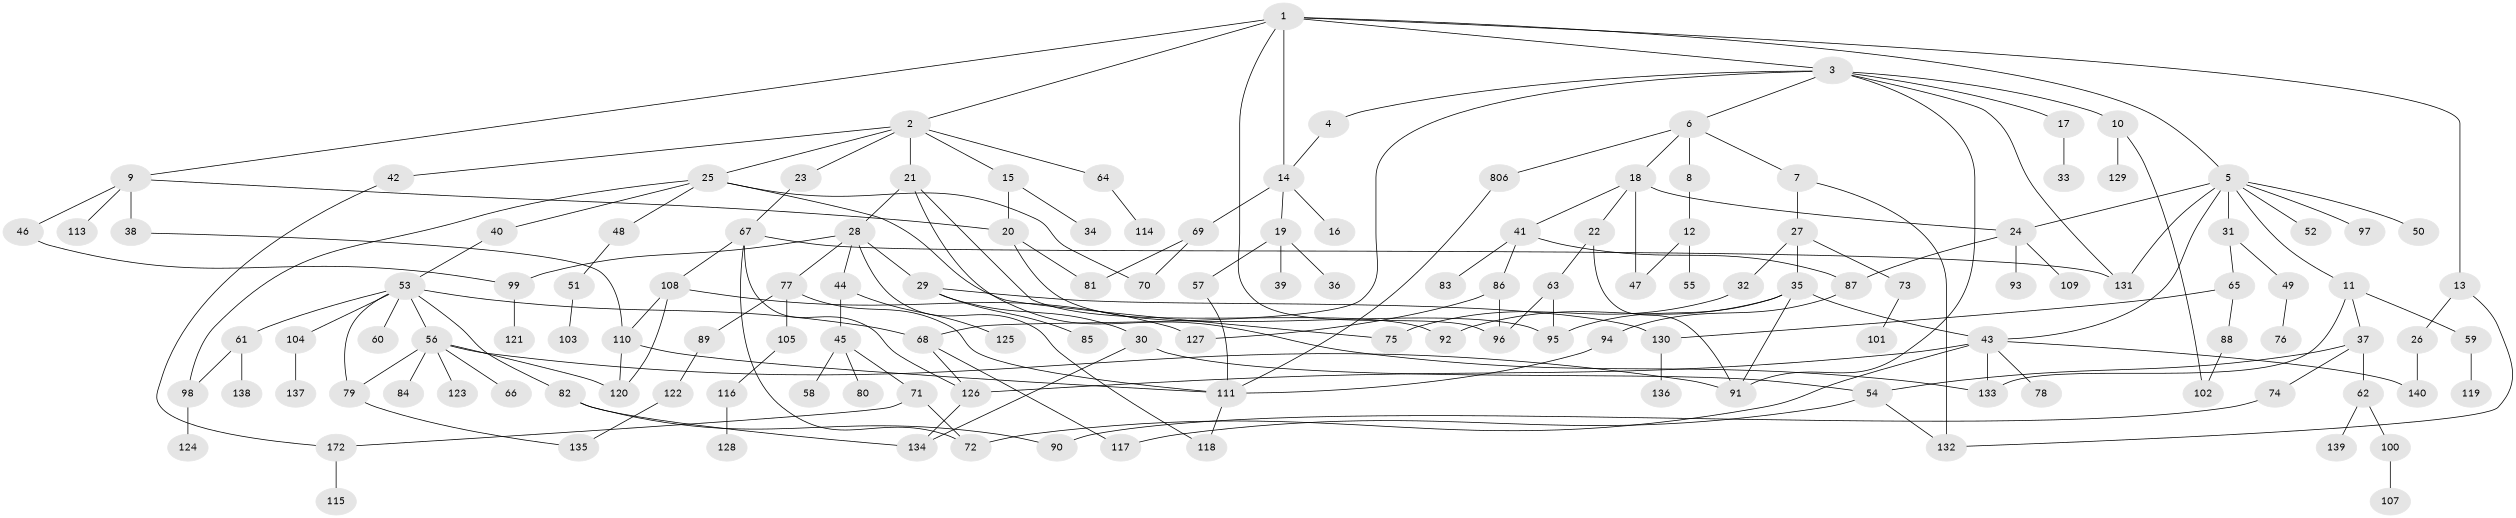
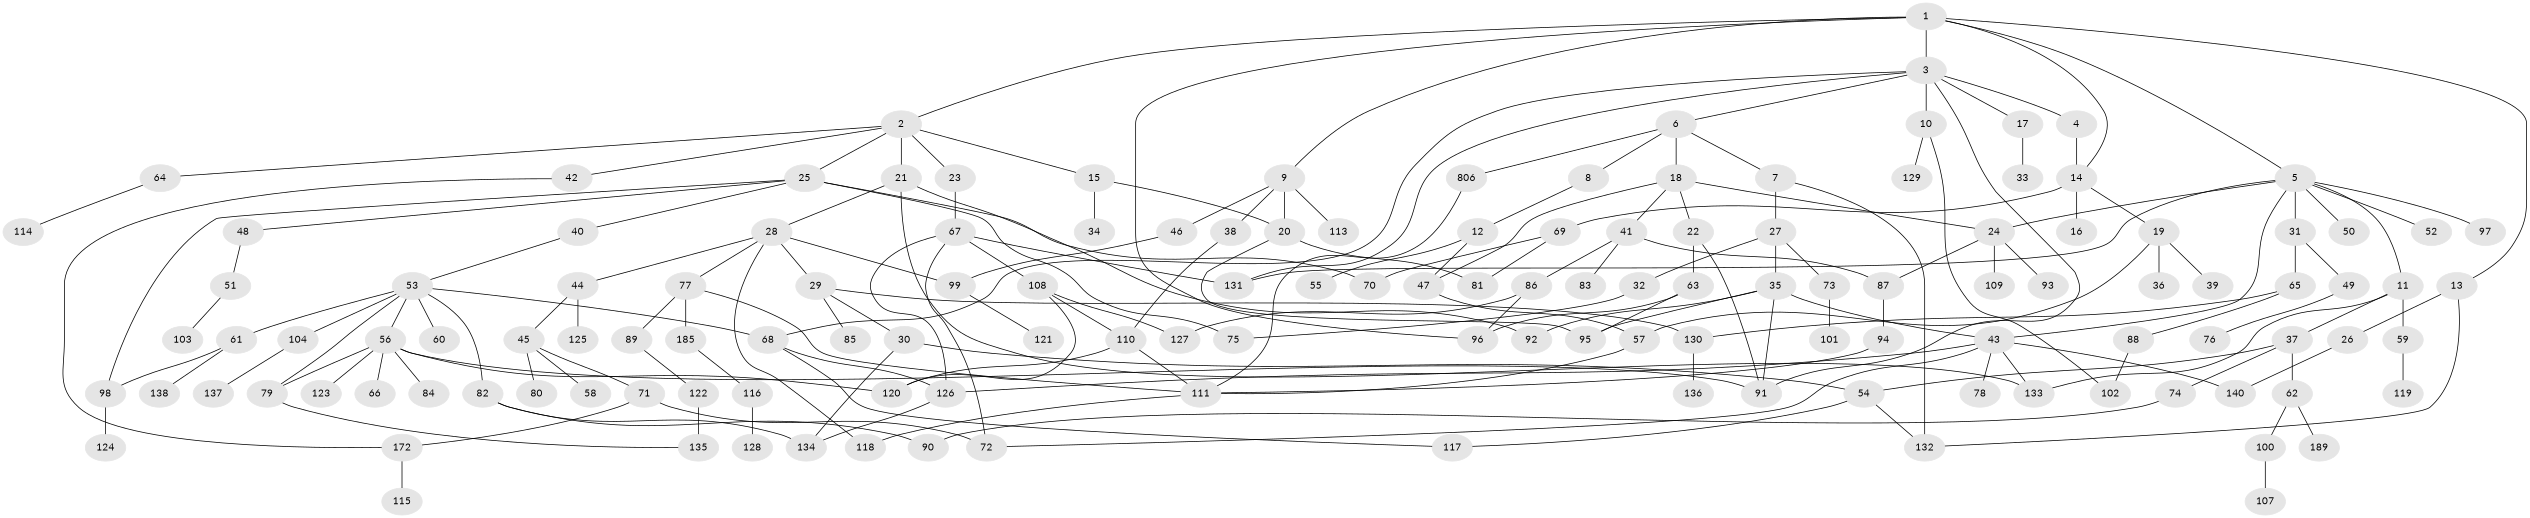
  graph {
    fontname=Lato
    node [color=gray90 fontname=Lato style=filled]
    edge [fontname=Lato]
    1
    2
    3
    5
    9
    13
    14
    96
    15
    21
    23
    25
    42
    64
    4
    6
    10
    17
    68
    91
    131
    11
    24
    31
    43
    50
    52
    97
    20
    38
    46
    113
    132
    26
    16
    19
    69
    34
    133
    28
    92
    67
    40
    48
    70
    75
    98
    n48 [label=172]
    114
    7
    8
    18
    n53 [label=806]
    102
    129
    33
    126
    117
    37
    59
    87
    93
    109
    49
    65
    140
    72
    78
    27
    12
    47
    22
    41
    111
    32
    35
    73
    55
    81
    95
    110
    99
    54
    62
    74
    119
    57
    36
    39
    63
    83
    86
    29
    44
    77
    118
    108
    94
    53
    51
    124
    101
    30
    85
    130
    45
    125
    89
-   105
+   105 [label=185]
    121
    134
    136
    76
    88
    100
-   139
+   139 [label=189]
    90
    120
    56
    60
    61
    79
    82
    104
    127
    115
    58
    71
    80
    103
    66
    84
    123
    138
    135
    137
    107
    122
    116
    128
    1 -- 2
    1 -- 3
    1 -- 5
    1 -- 9
    1 -- 13
    1 -- 14
    1 -- 96
    2 -- 15
    2 -- 21
    2 -- 23
    2 -- 25
    2 -- 42
    2 -- 64
    3 -- 4
    3 -- 6
    3 -- 10
    3 -- 17
    3 -- 68
    3 -- 91
    3 -- 131
    5 -- 131
    5 -- 11
    5 -- 24
    5 -- 31
    5 -- 43
    5 -- 50
    5 -- 52
    5 -- 97
    9 -- 20
    9 -- 38
    9 -- 46
    9 -- 113
    13 -- 132
    13 -- 26
    14 -- 16
    14 -- 19
    14 -- 69
    15 -- 20
    15 -- 34
    21 -- 133
    21 -- 28
    21 -- 92
    23 -- 67
    25 -- 40
    25 -- 48
    25 -- 70
    25 -- 75
    25 -- 98
    42 -- n48
    64 -- 114
    4 -- 14
    6 -- 7
    6 -- 8
    6 -- 18
    6 -- n53
    10 -- 102
    10 -- 129
    17 -- 33
    68 -- 126
    68 -- 117
    11 -- 133
    11 -- 37
    11 -- 59
    24 -- 87
    24 -- 93
    24 -- 109
    31 -- 49
    31 -- 65
    43 -- 133
    43 -- 126
    43 -- 140
    43 -- 72
    43 -- 78
    20 -- 81
    20 -- 95
    38 -- 110
    46 -- 99
    26 -- 140
    19 -- 57
    19 -- 36
    19 -- 39
    69 -- 70
    69 -- 81
    28 -- 99
    28 -- 29
    28 -- 44
    28 -- 77
    28 -- 118
    67 -- 131
    67 -- 126
    67 -- 72
    67 -- 108
    40 -- 53
    48 -- 51
    98 -- 124
    n48 -- 115
    7 -- 132
    7 -- 27
    8 -- 12
    18 -- 24
    18 -- 47
    18 -- 22
    18 -- 41
    n53 -- 111
    126 -- 134
    37 -- 54
    37 -- 62
    37 -- 74
    59 -- 119
    87 -- 94
    49 -- 76
    65 -- 130
    65 -- 88
    27 -- 32
    27 -- 35
    27 -- 73
    12 -- 47
    12 -- 55
+   47 -- 57
    22 -- 91
    22 -- 63
    41 -- 87
    41 -- 83
    41 -- 86
    111 -- 118
    32 -- 75
    35 -- 91
    35 -- 43
    35 -- 92
    35 -- 95
    73 -- 101
    110 -- 111
    110 -- 120
    99 -- 121
    54 -- 132
    54 -- 117
    62 -- 100
    62 -- 139
    74 -- 90
    57 -- 111
    63 -- 96
    63 -- 95
    86 -- 96
    86 -- 127
    29 -- 30
    29 -- 85
    29 -- 130
    44 -- 45
    44 -- 125
    77 -- 111
    77 -- 89
    77 -- 105
    108 -- 110
    108 -- 120
    108 -- 127
    94 -- 111
    53 -- 68
    53 -- 56
    53 -- 60
    53 -- 61
    53 -- 79
    53 -- 82
    53 -- 104
    51 -- 103
    30 -- 54
    30 -- 134
    130 -- 136
    45 -- 58
    45 -- 71
    45 -- 80
    89 -- 122
    105 -- 116
    88 -- 102
    100 -- 107
    56 -- 91
    56 -- 120
    56 -- 79
    56 -- 66
    56 -- 84
    56 -- 123
    61 -- 98
    61 -- 138
    79 -- 135
    82 -- 134
    82 -- 90
    104 -- 137
    71 -- n48
    71 -- 72
    122 -- 135
    116 -- 128
  }
